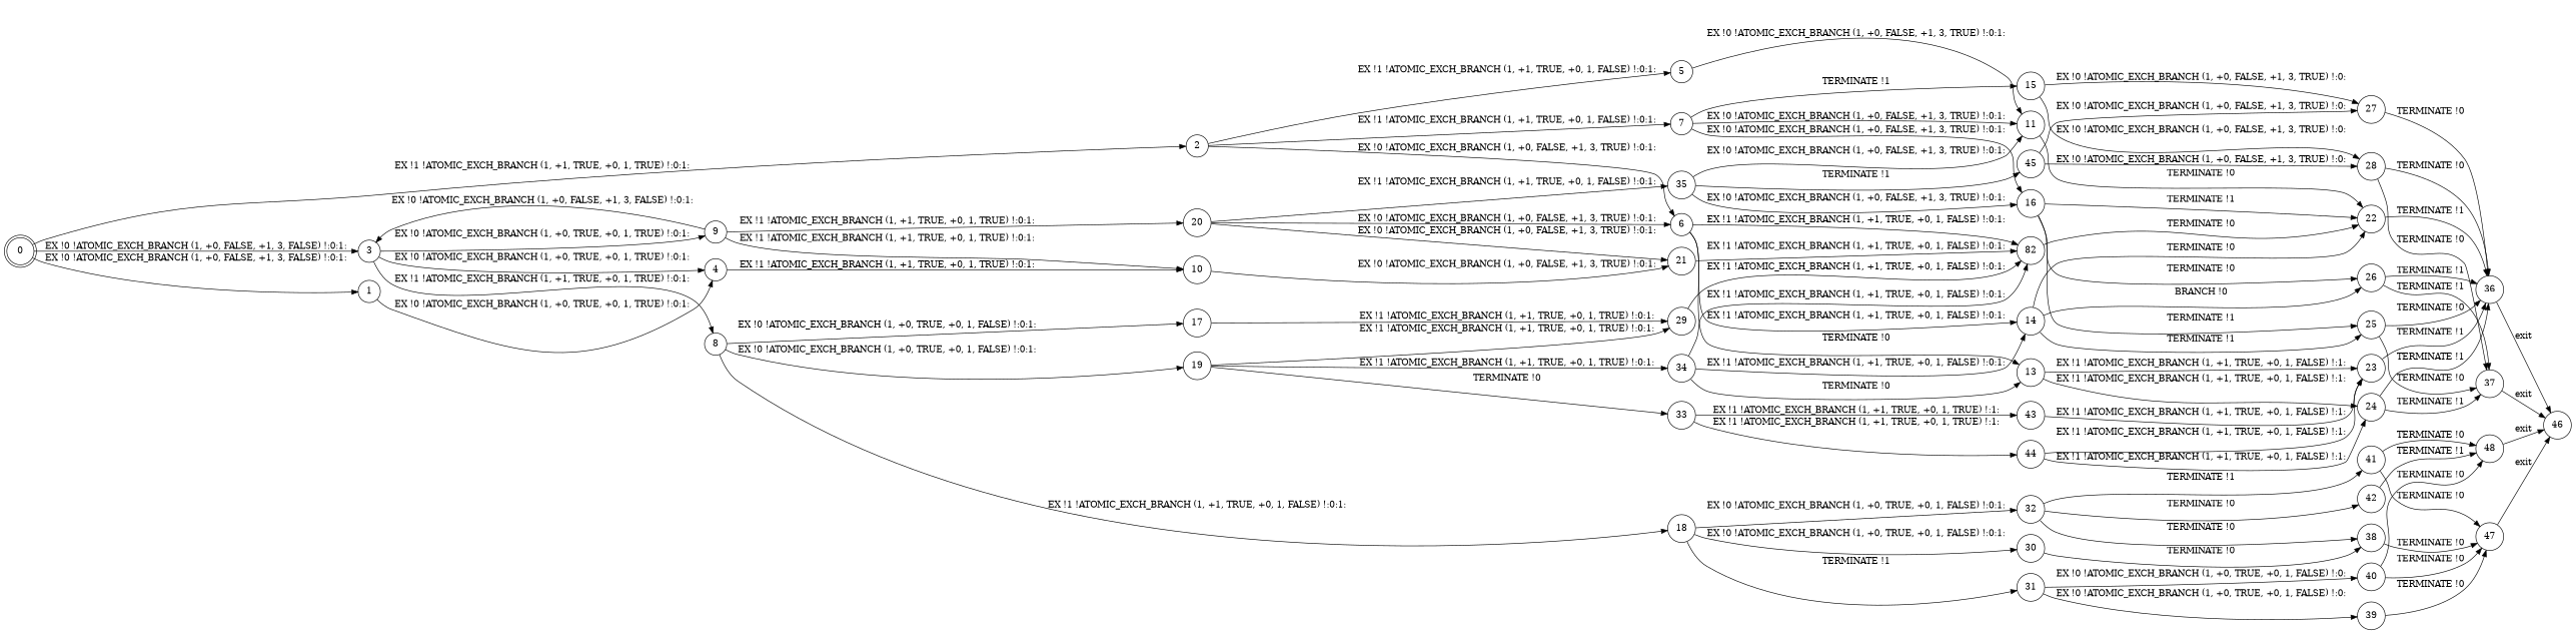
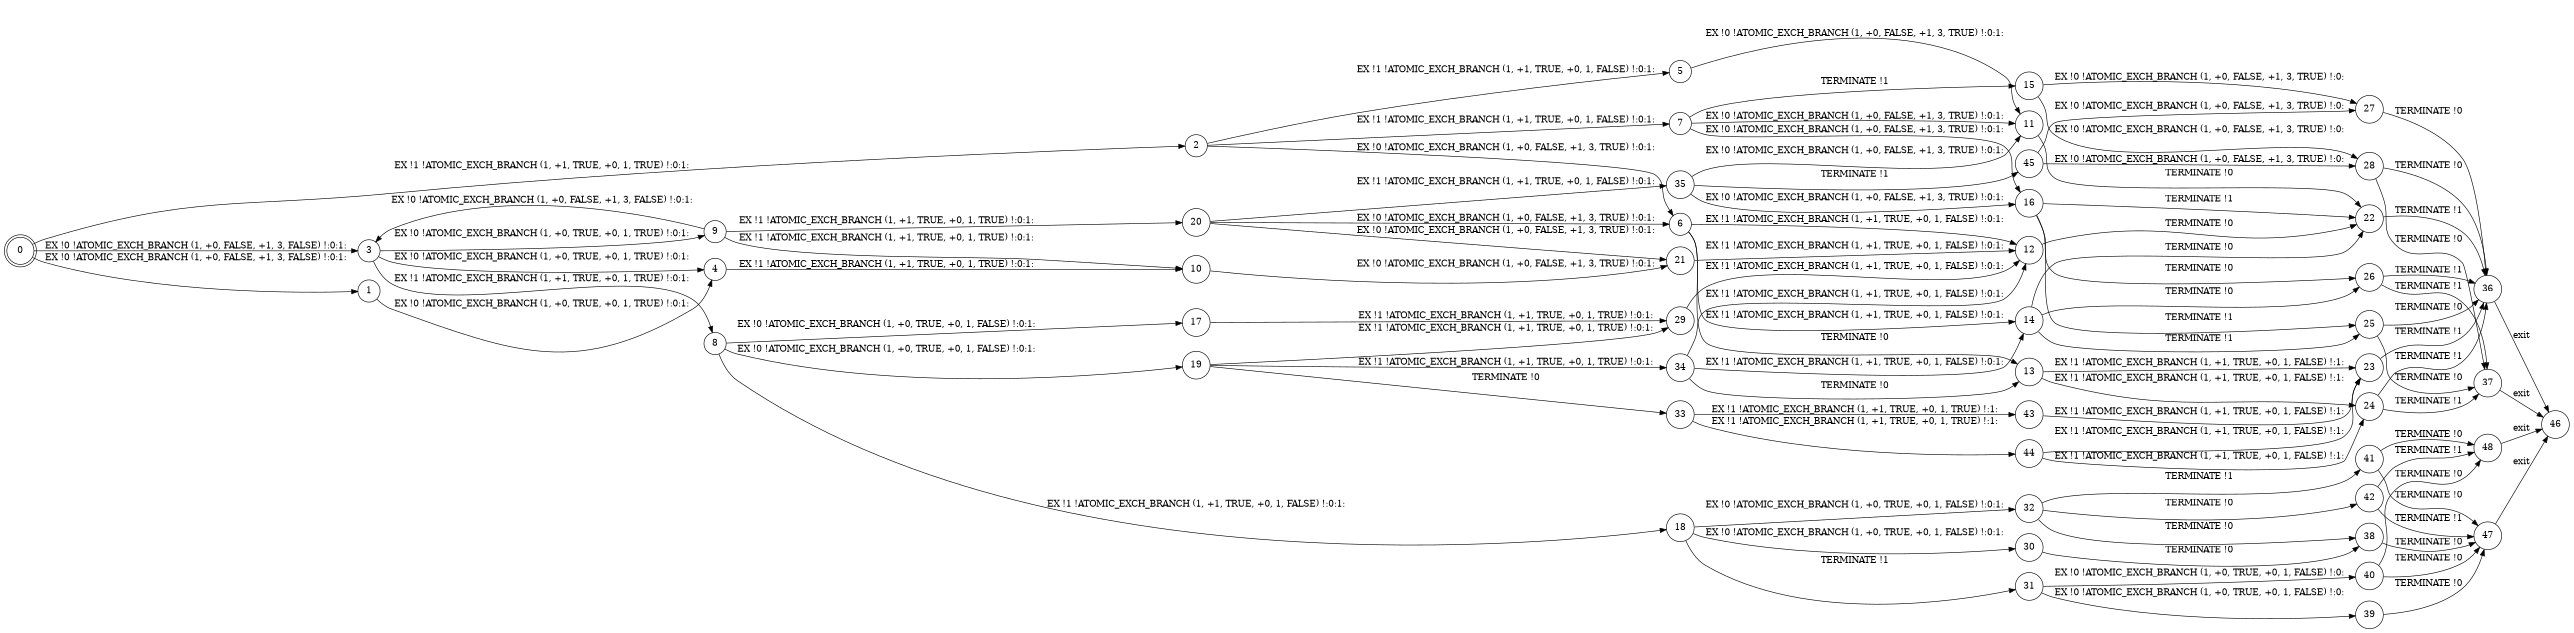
  digraph {
    rankdir=LR
    node [shape=circle]
    0 [peripheries=2]
    1
    2
    3
    4
    5
    6
    7
    8
    9
    10
    11
-   12 [label=82]
+   12
    13
    14
    15
    16
    17
    18
    19
    20
    21
    22
    23
    24
    25
    26
    27
    28
    29
    30
    31
    32
    33
    34
    35
    36
    37
    38
    39
    40
    41
    42
    43
    44
    45
    46
    47
    48
    0 -> 1 [label="EX !0 !ATOMIC_EXCH_BRANCH (1, +0, FALSE, +1, 3, FALSE) !:0:1:"]
    0 -> 2 [label="EX !1 !ATOMIC_EXCH_BRANCH (1, +1, TRUE, +0, 1, TRUE) !:0:1:"]
    0 -> 3 [label="EX !0 !ATOMIC_EXCH_BRANCH (1, +0, FALSE, +1, 3, FALSE) !:0:1:"]
    1 -> 4 [label="EX !0 !ATOMIC_EXCH_BRANCH (1, +0, TRUE, +0, 1, TRUE) !:0:1:"]
    2 -> 5 [label="EX !1 !ATOMIC_EXCH_BRANCH (1, +1, TRUE, +0, 1, FALSE) !:0:1:"]
    2 -> 6 [label="EX !0 !ATOMIC_EXCH_BRANCH (1, +0, FALSE, +1, 3, TRUE) !:0:1:"]
    2 -> 7 [label="EX !1 !ATOMIC_EXCH_BRANCH (1, +1, TRUE, +0, 1, FALSE) !:0:1:"]
    3 -> 4 [label="EX !0 !ATOMIC_EXCH_BRANCH (1, +0, TRUE, +0, 1, TRUE) !:0:1:"]
    3 -> 8 [label="EX !1 !ATOMIC_EXCH_BRANCH (1, +1, TRUE, +0, 1, TRUE) !:0:1:"]
    3 -> 9 [label="EX !0 !ATOMIC_EXCH_BRANCH (1, +0, TRUE, +0, 1, TRUE) !:0:1:"]
    4 -> 10 [label="EX !1 !ATOMIC_EXCH_BRANCH (1, +1, TRUE, +0, 1, TRUE) !:0:1:"]
    5 -> 11 [label="EX !0 !ATOMIC_EXCH_BRANCH (1, +0, FALSE, +1, 3, TRUE) !:0:1:"]
    6 -> 12 [label="EX !1 !ATOMIC_EXCH_BRANCH (1, +1, TRUE, +0, 1, FALSE) !:0:1:"]
    6 -> 13 [label="TERMINATE !0"]
    6 -> 14 [label="EX !1 !ATOMIC_EXCH_BRANCH (1, +1, TRUE, +0, 1, FALSE) !:0:1:"]
    7 -> 11 [label="EX !0 !ATOMIC_EXCH_BRANCH (1, +0, FALSE, +1, 3, TRUE) !:0:1:"]
    7 -> 15 [label="TERMINATE !1"]
    7 -> 16 [label="EX !0 !ATOMIC_EXCH_BRANCH (1, +0, FALSE, +1, 3, TRUE) !:0:1:"]
    8 -> 17 [label="EX !0 !ATOMIC_EXCH_BRANCH (1, +0, TRUE, +0, 1, FALSE) !:0:1:"]
    8 -> 18 [label="EX !1 !ATOMIC_EXCH_BRANCH (1, +1, TRUE, +0, 1, FALSE) !:0:1:"]
    8 -> 19 [label="EX !0 !ATOMIC_EXCH_BRANCH (1, +0, TRUE, +0, 1, FALSE) !:0:1:"]
    9 -> 3 [label="EX !0 !ATOMIC_EXCH_BRANCH (1, +0, FALSE, +1, 3, FALSE) !:0:1:"]
    9 -> 10 [label="EX !1 !ATOMIC_EXCH_BRANCH (1, +1, TRUE, +0, 1, TRUE) !:0:1:"]
    9 -> 20 [label="EX !1 !ATOMIC_EXCH_BRANCH (1, +1, TRUE, +0, 1, TRUE) !:0:1:"]
    10 -> 21 [label="EX !0 !ATOMIC_EXCH_BRANCH (1, +0, FALSE, +1, 3, TRUE) !:0:1:"]
    11 -> 22 [label="TERMINATE !0"]
    12 -> 22 [label="TERMINATE !0"]
    13 -> 23 [label="EX !1 !ATOMIC_EXCH_BRANCH (1, +1, TRUE, +0, 1, FALSE) !:1:"]
    13 -> 24 [label="EX !1 !ATOMIC_EXCH_BRANCH (1, +1, TRUE, +0, 1, FALSE) !:1:"]
    14 -> 22 [label="TERMINATE !0"]
    14 -> 25 [label="TERMINATE !1"]
-   14 -> 26 [label="BRANCH !0"]
+   14 -> 26 [label="TERMINATE !0"]
    15 -> 27 [label="EX !0 !ATOMIC_EXCH_BRANCH (1, +0, FALSE, +1, 3, TRUE) !:0:"]
    15 -> 28 [label="EX !0 !ATOMIC_EXCH_BRANCH (1, +0, FALSE, +1, 3, TRUE) !:0:"]
    16 -> 22 [label="TERMINATE !1"]
    16 -> 25 [label="TERMINATE !1"]
    16 -> 26 [label="TERMINATE !0"]
    17 -> 29 [label="EX !1 !ATOMIC_EXCH_BRANCH (1, +1, TRUE, +0, 1, TRUE) !:0:1:"]
    18 -> 30 [label="EX !0 !ATOMIC_EXCH_BRANCH (1, +0, TRUE, +0, 1, FALSE) !:0:1:"]
    18 -> 31 [label="TERMINATE !1"]
    18 -> 32 [label="EX !0 !ATOMIC_EXCH_BRANCH (1, +0, TRUE, +0, 1, FALSE) !:0:1:"]
    19 -> 29 [label="EX !1 !ATOMIC_EXCH_BRANCH (1, +1, TRUE, +0, 1, TRUE) !:0:1:"]
    19 -> 33 [label="TERMINATE !0"]
    19 -> 34 [label="EX !1 !ATOMIC_EXCH_BRANCH (1, +1, TRUE, +0, 1, TRUE) !:0:1:"]
    20 -> 6 [label="EX !0 !ATOMIC_EXCH_BRANCH (1, +0, FALSE, +1, 3, TRUE) !:0:1:"]
    20 -> 21 [label="EX !0 !ATOMIC_EXCH_BRANCH (1, +0, FALSE, +1, 3, TRUE) !:0:1:"]
    20 -> 35 [label="EX !1 !ATOMIC_EXCH_BRANCH (1, +1, TRUE, +0, 1, FALSE) !:0:1:"]
    21 -> 12 [label="EX !1 !ATOMIC_EXCH_BRANCH (1, +1, TRUE, +0, 1, FALSE) !:0:1:"]
    22 -> 36 [label="TERMINATE !1"]
    23 -> 36 [label="TERMINATE !1"]
    24 -> 36 [label="TERMINATE !1"]
    24 -> 37 [label="TERMINATE !1"]
    25 -> 36 [label="TERMINATE !0"]
    25 -> 37 [label="TERMINATE !0"]
    26 -> 36 [label="TERMINATE !1"]
    26 -> 37 [label="TERMINATE !1"]
    27 -> 36 [label="TERMINATE !0"]
    28 -> 36 [label="TERMINATE !0"]
    28 -> 37 [label="TERMINATE !0"]
    29 -> 12 [label="EX !1 !ATOMIC_EXCH_BRANCH (1, +1, TRUE, +0, 1, FALSE) !:0:1:"]
    30 -> 38 [label="TERMINATE !0"]
    31 -> 39 [label="EX !0 !ATOMIC_EXCH_BRANCH (1, +0, TRUE, +0, 1, FALSE) !:0:"]
    31 -> 40 [label="EX !0 !ATOMIC_EXCH_BRANCH (1, +0, TRUE, +0, 1, FALSE) !:0:"]
    32 -> 38 [label="TERMINATE !0"]
    32 -> 41 [label="TERMINATE !1"]
    32 -> 42 [label="TERMINATE !0"]
    33 -> 43 [label="EX !1 !ATOMIC_EXCH_BRANCH (1, +1, TRUE, +0, 1, TRUE) !:1:"]
    33 -> 44 [label="EX !1 !ATOMIC_EXCH_BRANCH (1, +1, TRUE, +0, 1, TRUE) !:1:"]
    34 -> 12 [label="EX !1 !ATOMIC_EXCH_BRANCH (1, +1, TRUE, +0, 1, FALSE) !:0:1:"]
    34 -> 13 [label="TERMINATE !0"]
    34 -> 14 [label="EX !1 !ATOMIC_EXCH_BRANCH (1, +1, TRUE, +0, 1, FALSE) !:0:1:"]
    35 -> 11 [label="EX !0 !ATOMIC_EXCH_BRANCH (1, +0, FALSE, +1, 3, TRUE) !:0:1:"]
    35 -> 16 [label="EX !0 !ATOMIC_EXCH_BRANCH (1, +0, FALSE, +1, 3, TRUE) !:0:1:"]
    35 -> 45 [label="TERMINATE !1"]
    36 -> 46 [label=exit]
    37 -> 46 [label=exit]
    38 -> 47 [label="TERMINATE !0"]
    39 -> 47 [label="TERMINATE !0"]
    40 -> 47 [label="TERMINATE !0"]
    40 -> 48 [label="TERMINATE !0"]
    41 -> 47 [label="TERMINATE !0"]
    41 -> 48 [label="TERMINATE !0"]
+   42 -> 47 [label="TERMINATE !1"]
    42 -> 48 [label="TERMINATE !1"]
    43 -> 23 [label="EX !1 !ATOMIC_EXCH_BRANCH (1, +1, TRUE, +0, 1, FALSE) !:1:"]
    44 -> 23 [label="EX !1 !ATOMIC_EXCH_BRANCH (1, +1, TRUE, +0, 1, FALSE) !:1:"]
    44 -> 24 [label="EX !1 !ATOMIC_EXCH_BRANCH (1, +1, TRUE, +0, 1, FALSE) !:1:"]
    45 -> 27 [label="EX !0 !ATOMIC_EXCH_BRANCH (1, +0, FALSE, +1, 3, TRUE) !:0:"]
    45 -> 28 [label="EX !0 !ATOMIC_EXCH_BRANCH (1, +0, FALSE, +1, 3, TRUE) !:0:"]
    47 -> 46 [label=exit]
    48 -> 46 [label=exit]
  }
